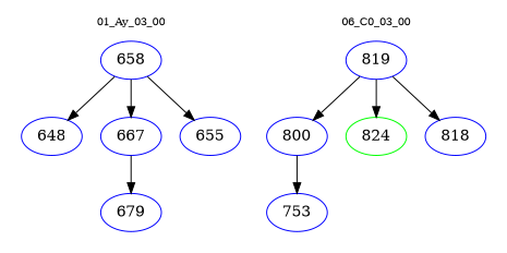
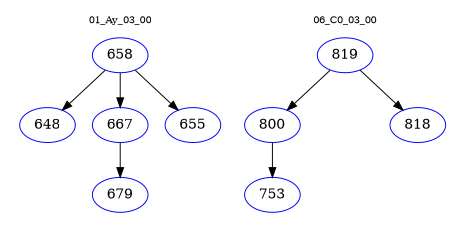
  digraph {
    node [color=blue]
    edge [color=black]
    n1 [label=658]
    n2 [label=648]
    n3 [label=667]
    n4 [label=655]
    n5 [label=679]
    n6 [label=819]
    n7 [label=800]
-   n8 [color=green label=824]
    n9 [label=818]
    n10 [label=753]
    subgraph cluster_1 {
      color=white
      fontsize=10
      label="01_Ay_03_00"
      n1
      n2
      n3
      n4
      n5
    }
    subgraph cluster_2 {
      color=white
      fontsize=10
      label="06_C0_03_00"
      n6
      n7
-     n8
      n9
      n10
    }
    n1 -> n2
    n1 -> n3
    n1 -> n4
    n3 -> n5
    n6 -> n7
-   n6 -> n8
    n6 -> n9
    n7 -> n10
  }
